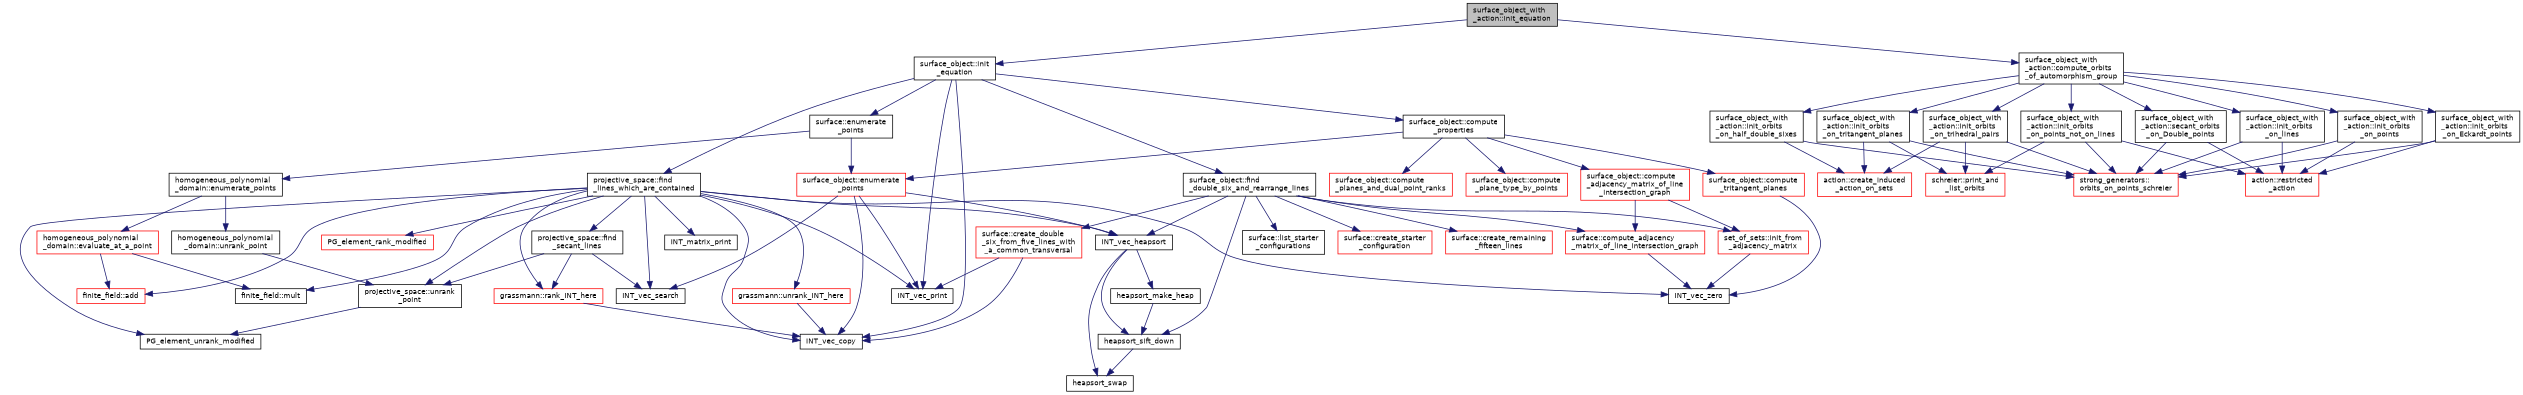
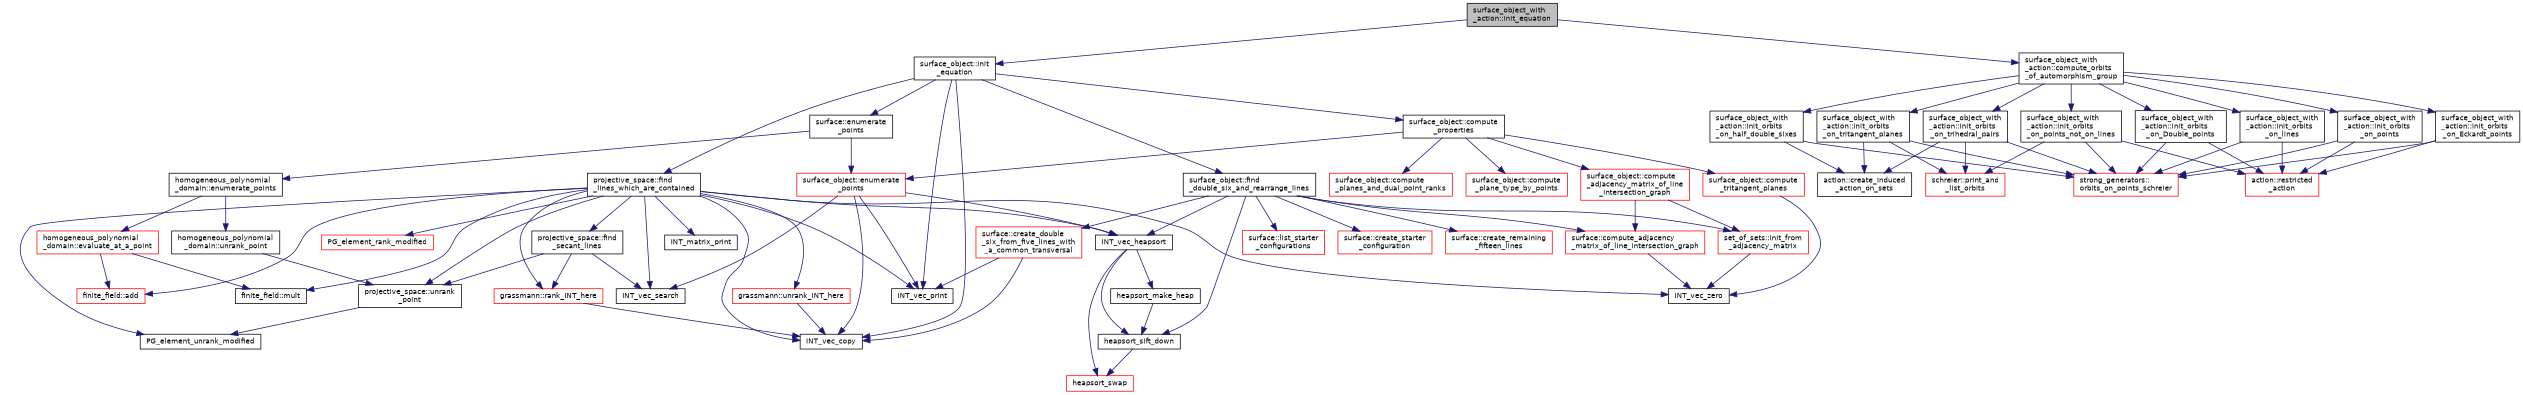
  digraph {
    rankdir=TB
    node [color=black fillcolor=white fontname=Helvetica fontsize=10 shape=record style=filled]
    edge [color=midnightblue fontname=Helvetica fontsize=10 labelfontname=Helvetica labelfontsize=10 style=solid]
    n1 [fillcolor=grey75 fontcolor=black height=0.2 label="surface_object_with\l_action::init_equation" width=0.4]
    n2 [height=0.2 label="surface_object::init\l_equation" width=0.4]
    n3 [height=0.2 label="surface_object_with\l_action::compute_orbits\l_of_automorphism_group" width=0.4]
    n4 [height=0.2 label=INT_vec_copy width=0.4]
    n5 [height=0.2 label="surface::enumerate\l_points" width=0.4]
    n6 [height=0.2 label="projective_space::find\l_lines_which_are_contained" width=0.4]
    n7 [height=0.2 label=INT_vec_print width=0.4]
    n8 [height=0.2 label="surface_object::find\l_double_six_and_rearrange_lines" width=0.4]
    n9 [height=0.2 label="surface_object::compute\l_properties" width=0.4]
    n10 [height=0.2 label="surface_object_with\l_action::init_orbits\l_on_points" width=0.4]
    n11 [height=0.2 label="surface_object_with\l_action::init_orbits\l_on_Eckardt_points" width=0.4]
-   n12 [height=0.2 label="surface_object_with\l_action::secant_orbits\l_on_Double_points" width=0.4]
+   n12 [height=0.2 label="surface_object_with\l_action::init_orbits\l_on_Double_points" width=0.4]
    n13 [height=0.2 label="surface_object_with\l_action::init_orbits\l_on_lines" width=0.4]
    n14 [height=0.2 label="surface_object_with\l_action::init_orbits\l_on_half_double_sixes" width=0.4]
    n15 [height=0.2 label="surface_object_with\l_action::init_orbits\l_on_tritangent_planes" width=0.4]
    n16 [height=0.2 label="surface_object_with\l_action::init_orbits\l_on_trihedral_pairs" width=0.4]
    n17 [height=0.2 label="surface_object_with\l_action::init_orbits\l_on_points_not_on_lines" width=0.4]
    n18 [height=0.2 label="homogeneous_polynomial\l_domain::enumerate_points" width=0.4]
    n19 [color=red height=0.2 label="surface_object::enumerate\l_points" width=0.4]
    n20 [height=0.2 label="projective_space::unrank\l_point" width=0.4]
    n21 [height=0.2 label=PG_element_unrank_modified width=0.4]
    n22 [height=0.2 label="finite_field::mult" width=0.4]
    n23 [color=red height=0.2 label="finite_field::add" width=0.4]
    n24 [height=0.2 label=INT_vec_heapsort width=0.4]
    n25 [height=0.2 label="projective_space::find\l_secant_lines" width=0.4]
    n26 [color=red height=0.2 label="grassmann::rank_INT_here" width=0.4]
    n27 [height=0.2 label=INT_vec_search width=0.4]
    n28 [color=red height=0.2 label="grassmann::unrank_INT_here" width=0.4]
    n29 [height=0.2 label=INT_matrix_print width=0.4]
    n30 [color=red height=0.2 label=PG_element_rank_modified width=0.4]
    n31 [height=0.2 label=INT_vec_zero width=0.4]
    n32 [height=0.2 label=heapsort_sift_down width=0.4]
    n33 [color=red height=0.2 label="surface::compute_adjacency\l_matrix_of_line_intersection_graph" width=0.4]
    n34 [color=red height=0.2 label="set_of_sets::init_from\l_adjacency_matrix" width=0.4]
-   n35 [height=0.2 label="surface::list_starter\l_configurations" width=0.4]
+   n35 [color=red height=0.2 label="surface::list_starter\l_configurations" width=0.4]
    n36 [color=red height=0.2 label="surface::create_starter\l_configuration" width=0.4]
    n37 [color=red height=0.2 label="surface::create_double\l_six_from_five_lines_with\l_a_common_transversal" width=0.4]
    n38 [color=red height=0.2 label="surface::create_remaining\l_fifteen_lines" width=0.4]
    n39 [color=red height=0.2 label="surface_object::compute\l_adjacency_matrix_of_line\l_intersection_graph" width=0.4]
    n40 [color=red height=0.2 label="surface_object::compute\l_plane_type_by_points" width=0.4]
    n41 [color=red height=0.2 label="surface_object::compute\l_tritangent_planes" width=0.4]
    n42 [color=red height=0.2 label="surface_object::compute\l_planes_and_dual_point_ranks" width=0.4]
    n43 [height=0.2 label="homogeneous_polynomial\l_domain::unrank_point" width=0.4]
    n44 [color=red height=0.2 label="homogeneous_polynomial\l_domain::evaluate_at_a_point" width=0.4]
    n45 [height=0.2 label=heapsort_make_heap width=0.4]
-   n46 [height=0.2 label=heapsort_swap width=0.4]
+   n46 [color=red height=0.2 label=heapsort_swap width=0.4]
    n47 [color=red height=0.2 label="action::restricted\l_action" width=0.4]
    n48 [color=red height=0.2 label="strong_generators::\lorbits_on_points_schreier" width=0.4]
-   n49 [color=red height=0.2 label="action::create_induced\l_action_on_sets" width=0.4]
+   n49 [height=0.2 label="action::create_induced\l_action_on_sets" width=0.4]
    n50 [color=red height=0.2 label="schreier::print_and\l_list_orbits" width=0.4]
    n1 -> n2
    n1 -> n3
    n2 -> n4
    n2 -> n5
    n2 -> n6
    n2 -> n7
    n2 -> n8
    n2 -> n9
    n3 -> n10
    n3 -> n11
    n3 -> n12
    n3 -> n13
    n3 -> n14
    n3 -> n15
    n3 -> n16
    n3 -> n17
    n5 -> n18
    n5 -> n19
    n6 -> n4
    n6 -> n7
    n6 -> n20
    n6 -> n21
    n6 -> n22
    n6 -> n23
    n6 -> n24
    n6 -> n25
    n6 -> n26
    n6 -> n27
    n6 -> n28
    n6 -> n29
    n6 -> n30
    n6 -> n31
    n8 -> n24
    n8 -> n32
    n8 -> n33
    n8 -> n34
    n8 -> n35
    n8 -> n36
    n8 -> n37
    n8 -> n38
    n9 -> n19
    n9 -> n39
    n9 -> n40
    n9 -> n41
    n9 -> n42
    n10 -> n47
    n10 -> n48
    n11 -> n47
    n11 -> n48
    n12 -> n47
    n12 -> n48
    n13 -> n47
    n13 -> n48
    n14 -> n48
    n14 -> n49
    n15 -> n48
    n15 -> n49
    n15 -> n50
    n16 -> n48
    n16 -> n49
    n16 -> n50
    n17 -> n47
    n17 -> n48
    n17 -> n50
    n18 -> n43
    n18 -> n44
    n19 -> n4
    n19 -> n7
    n19 -> n24
    n19 -> n27
    n20 -> n21
    n24 -> n32
    n24 -> n45
    n24 -> n46
    n25 -> n20
    n25 -> n26
    n25 -> n27
    n26 -> n4
    n28 -> n4
    n32 -> n46
    n33 -> n31
    n34 -> n31
    n37 -> n4
    n37 -> n7
    n39 -> n33
    n39 -> n34
    n41 -> n31
    n43 -> n20
    n44 -> n22
    n44 -> n23
    n45 -> n32
  }
